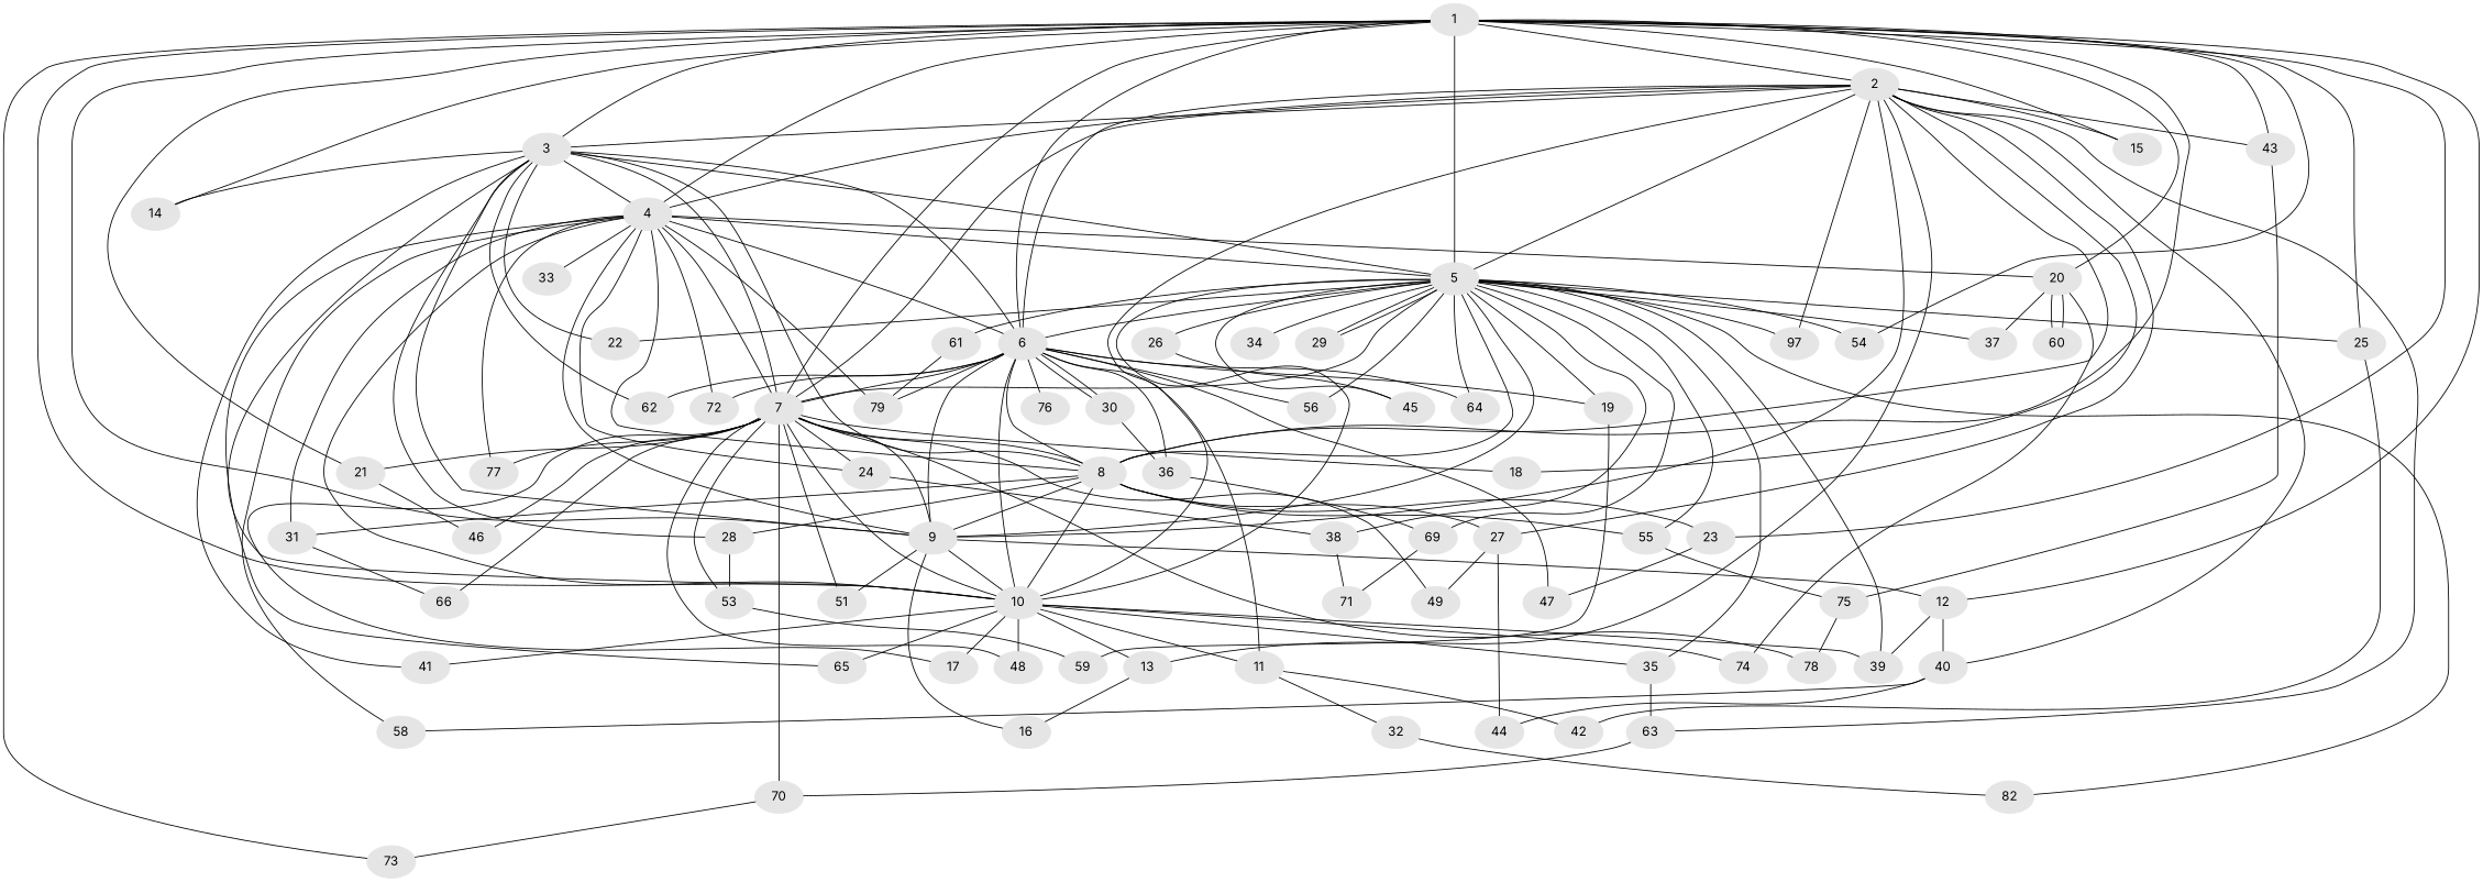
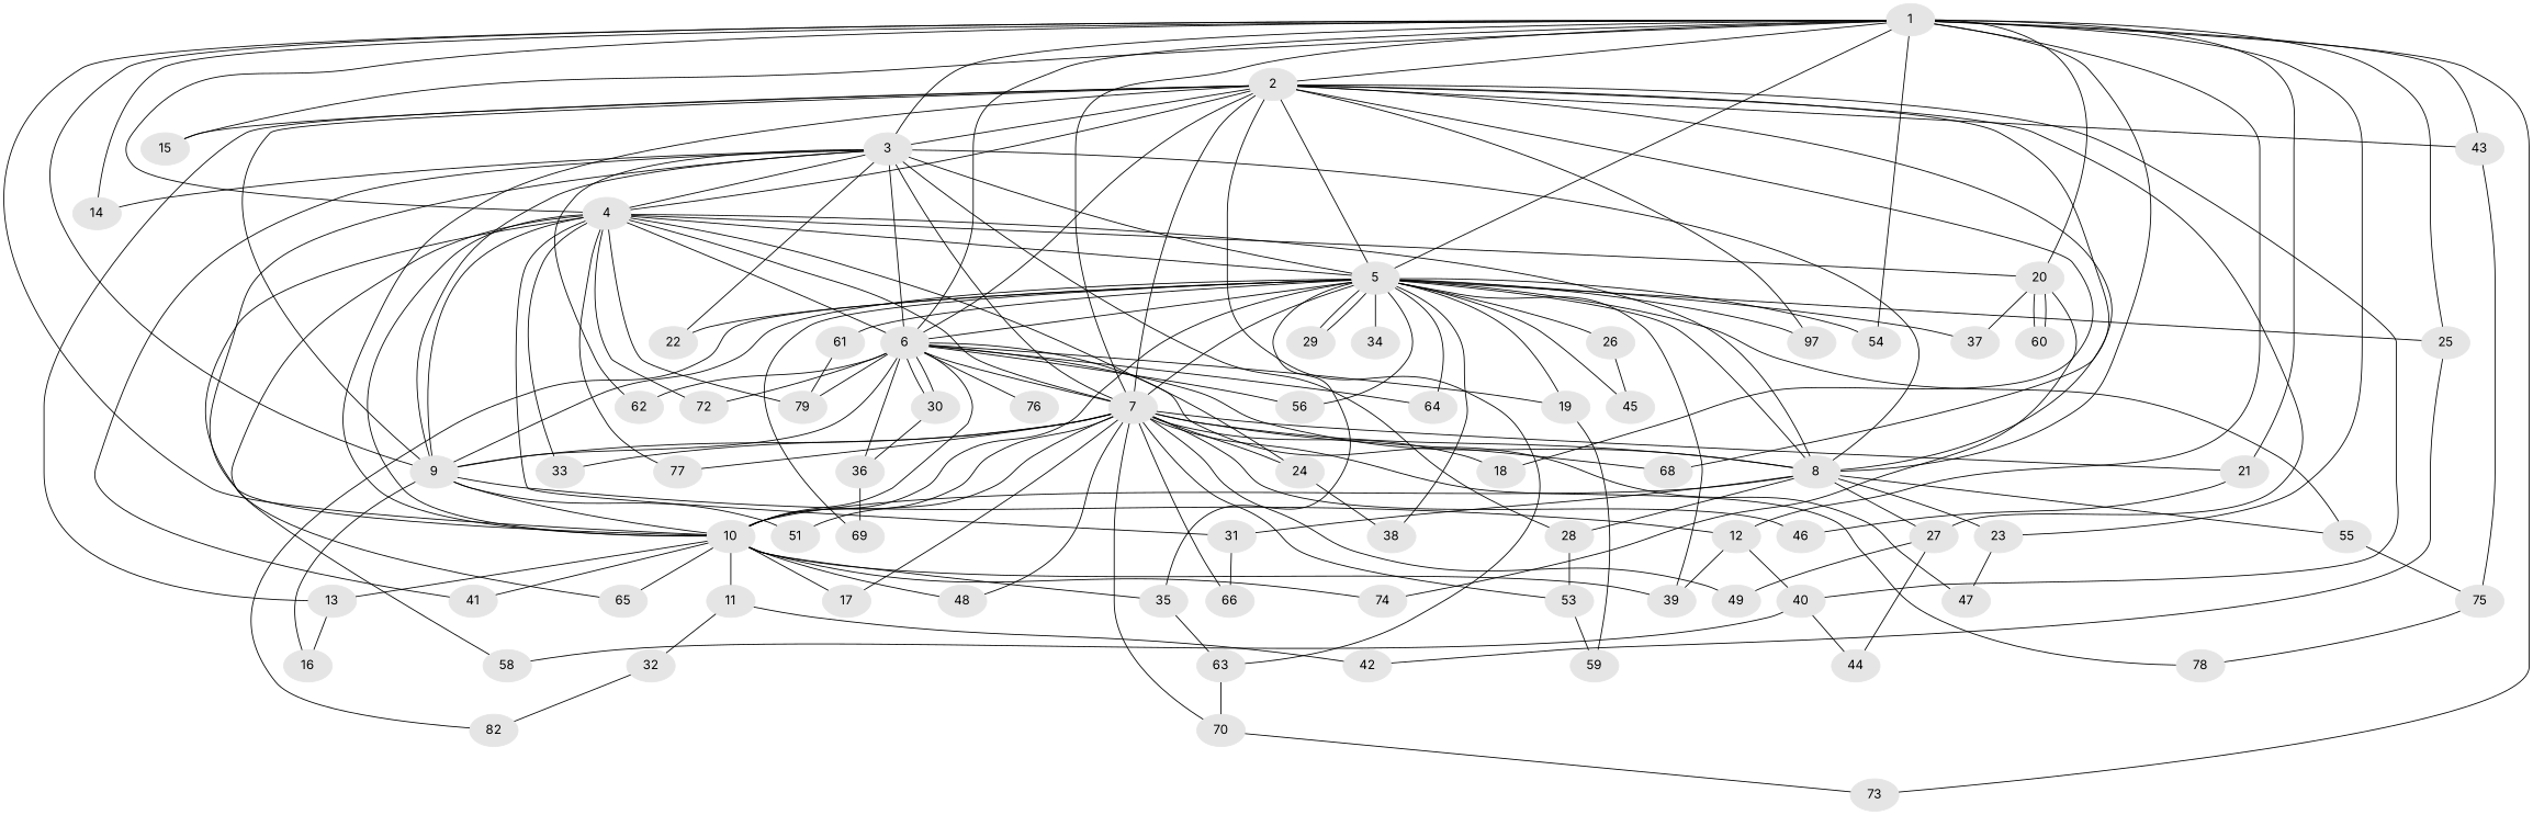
  graph {
    fontname=Inter
    node [color=gray90 fontname=Inter style=filled]
    edge [fontname=Inter]
    1
    2
    3
    4
    5
    6
    7
    8
    9
    10
    12
    14
    15
    20
    21
    23
    25
    43
    54
    73
    13
    18
    27
    40
    n25 [label=97]
    63
+   68
    22
    28
    41
    62
    24
    31
    33
    58
    65
    72
    77
    79
    34
    61
    19
    26
    29
    35
    37
    38
    39
    45
    n50 [label=82]
    55
    56
    64
    69
    11
    30
    36
    47
    76
    17
    46
    48
    49
    51
    53
    66
    70
    78
    16
    74
    60
    42
    75
    44
    59
-   71
    32
    1 -- 2
    1 -- 3
    1 -- 4
    1 -- 5
    1 -- 6
    1 -- 7
    1 -- 8
    1 -- 9
    1 -- 10
    1 -- 12
    1 -- 14
    1 -- 15
    1 -- 20
    1 -- 21
    1 -- 23
    1 -- 25
    1 -- 43
    1 -- 54
    1 -- 73
    2 -- 3
    2 -- 4
    2 -- 5
    2 -- 6
    2 -- 7
    2 -- 8
    2 -- 9
    2 -- 10
    2 -- 15
    2 -- 43
    2 -- 13
    2 -- 18
    2 -- 27
    2 -- 40
    2 -- n25
    2 -- 63
+   2 -- 68
    3 -- 4
    3 -- 5
    3 -- 6
    3 -- 7
    3 -- 8
    3 -- 9
    3 -- 10
    3 -- 14
    3 -- 22
    3 -- 28
    3 -- 41
    3 -- 62
    4 -- 5
    4 -- 6
    4 -- 7
    4 -- 8
    4 -- 9
    4 -- 10
    4 -- 20
    4 -- 24
    4 -- 31
    4 -- 33
    4 -- 58
    4 -- 65
    4 -- 72
    4 -- 77
    4 -- 79
    5 -- 6
    5 -- 7
    5 -- 8
    5 -- 9
    5 -- 10
    5 -- 25
    5 -- 54
    5 -- n25
    5 -- 22
    5 -- 34
    5 -- 61
    5 -- 19
    5 -- 26
    5 -- 29
    5 -- 29
    5 -- 35
    5 -- 37
    5 -- 38
    5 -- 39
    5 -- 45
    5 -- n50
    5 -- 55
    5 -- 56
    5 -- 64
    5 -- 69
    6 -- 7
    6 -- 8
    6 -- 9
    6 -- 10
    6 -- 62
    6 -- 72
    6 -- 79
    6 -- 19
    6 -- 56
    6 -- 64
-   6 -- 11
    6 -- 30
    6 -- 30
    6 -- 36
    6 -- 47
    6 -- 76
    7 -- 8
    7 -- 9
    7 -- 10
    7 -- 21
    7 -- 18
+   7 -- 68
    7 -- 24
+   7 -- 33
    7 -- 77
    7 -- 17
    7 -- 46
    7 -- 48
    7 -- 49
    7 -- 51
    7 -- 53
    7 -- 66
    7 -- 70
    7 -- 78
-   8 -- 9
    8 -- 10
    8 -- 23
    8 -- 27
    8 -- 28
    8 -- 31
    8 -- 55
    9 -- 10
    9 -- 12
    9 -- 51
    9 -- 16
    10 -- 13
    10 -- 41
    10 -- 65
    10 -- 35
    10 -- 39
    10 -- 11
    10 -- 17
    10 -- 48
    10 -- 74
    12 -- 40
    12 -- 39
    20 -- 37
    20 -- 74
    20 -- 60
    20 -- 60
    21 -- 46
    23 -- 47
    25 -- 42
    43 -- 75
    13 -- 16
    27 -- 49
    27 -- 44
    40 -- 58
    40 -- 44
    63 -- 70
    28 -- 53
    24 -- 38
    31 -- 66
    61 -- 79
    19 -- 59
    26 -- 45
    35 -- 63
-   38 -- 71
    55 -- 75
-   69 -- 71
    11 -- 42
    11 -- 32
    30 -- 36
    36 -- 69
    53 -- 59
    70 -- 73
    75 -- 78
    32 -- n50
  }
